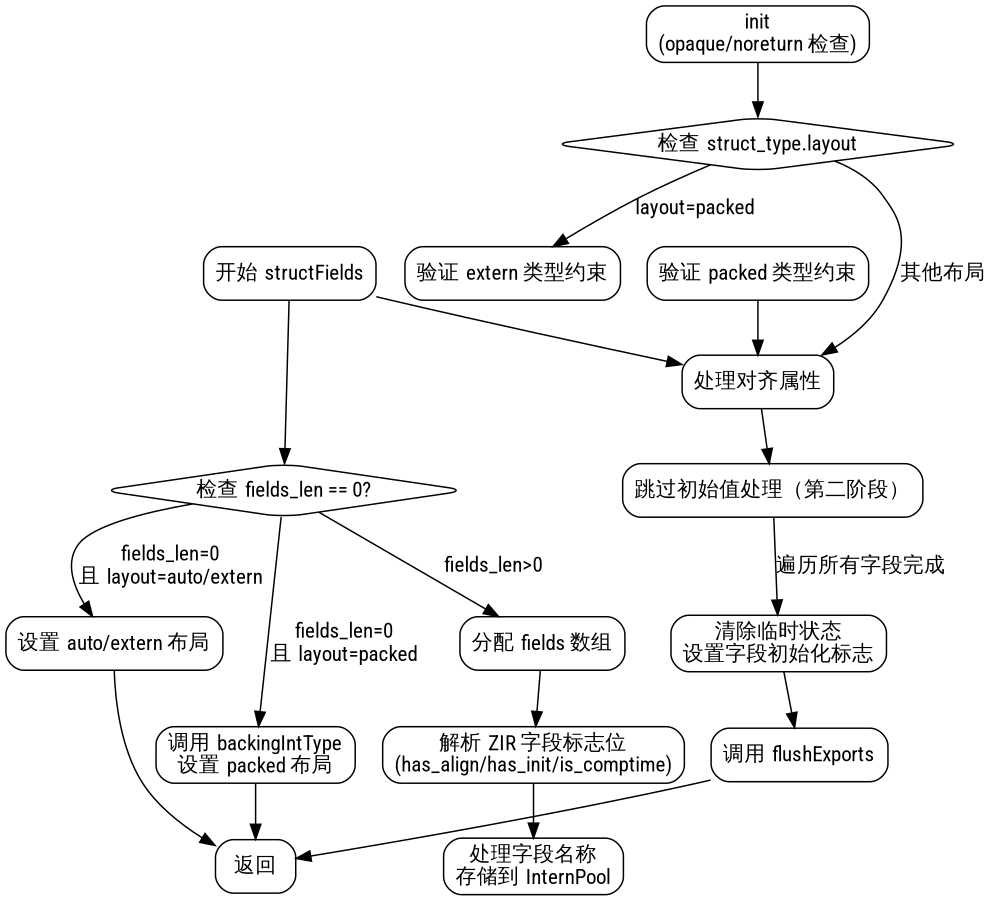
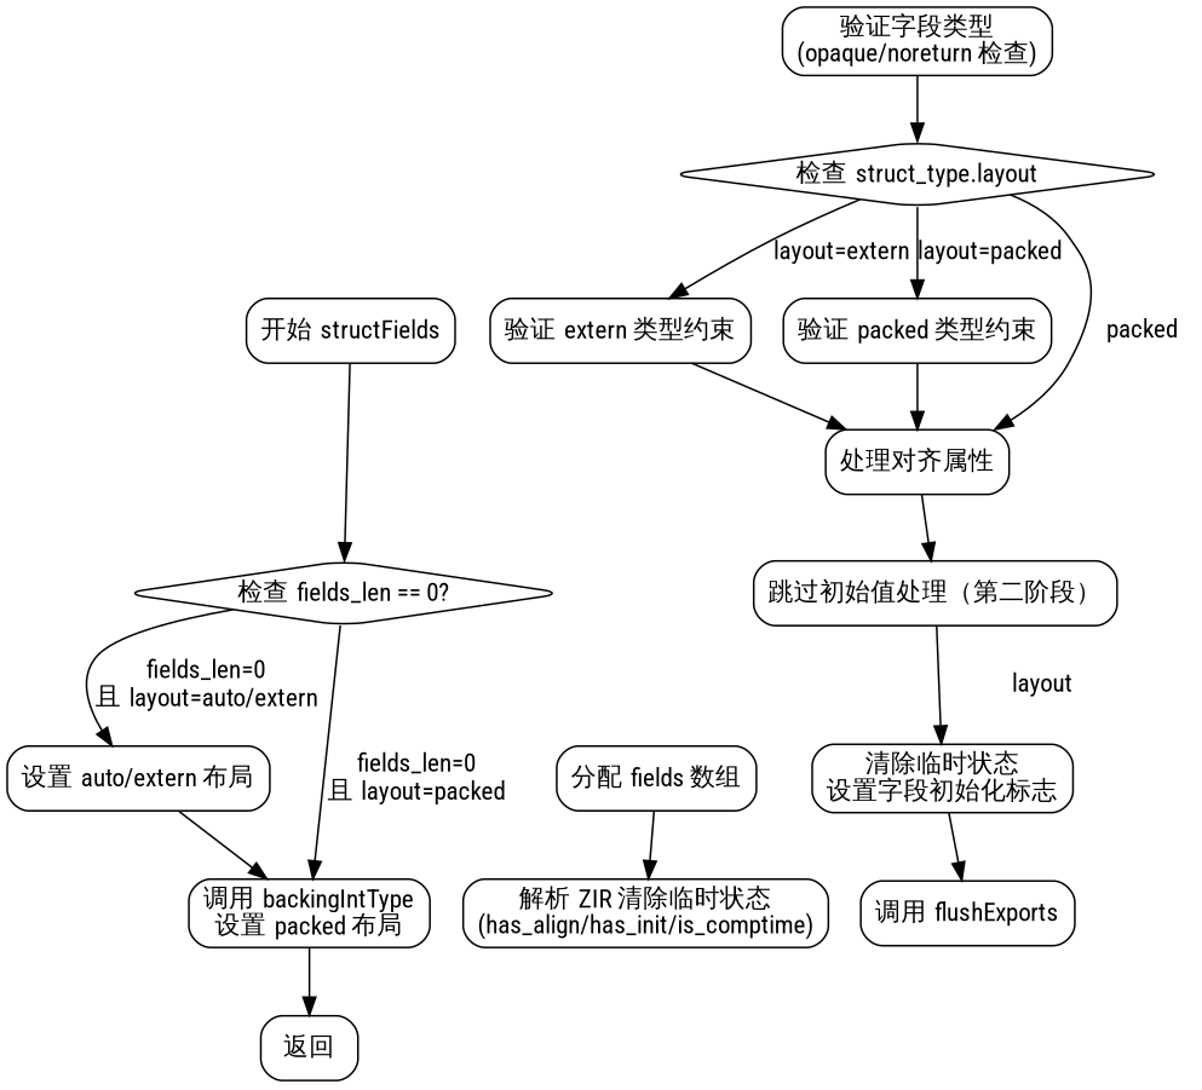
  digraph {
    fontname="Roboto Condensed"
    node [fontname="Roboto Condensed" shape=rectangle style=rounded]
    edge [fontname="Roboto Condensed"]
    n1 [label="开始 structFields"]
    n2 [label="检查 fields_len == 0?" shape=diamond]
    n3 [label="调用 backingIntType\n设置 packed 布局"]
    n4 [label="设置 auto/extern 布局"]
    n5 [label="分配 fields 数组"]
    n6 [label="返回"]
-   n7 [label="解析 ZIR 字段标志位\n(has_align/has_init/is_comptime)"]
-   n8 [label="处理字段名称\n存储到 InternPool"]
-   n9 [label="init\n(opaque/noreturn 检查)"]
+   n7 [label="解析 ZIR 清除临时状态\n(has_align/has_init/is_comptime)"]
+   n9 [label="验证字段类型\n(opaque/noreturn 检查)"]
    n10 [label="检查 struct_type.layout" shape=diamond]
    n11 [label="验证 extern 类型约束"]
    n12 [label="验证 packed 类型约束"]
    n13 [label="处理对齐属性"]
    n14 [label="跳过初始值处理（第二阶段）"]
    n15 [label="清除临时状态\n设置字段初始化标志"]
    n16 [label="调用 flushExports"]
    n1 -> n2
    n2 -> n3 [label="fields_len=0\n且 layout=packed"]
    n2 -> n4 [label="fields_len=0\n且 layout=auto/extern"]
-   n2 -> n5 [label="fields_len>0"]
    n3 -> n6
-   n4 -> n6
+   n4 -> n3
    n5 -> n7
-   n7 -> n8
    n9 -> n10
-   n10 -> n11 [label="layout=packed"]
-   n10 -> n13 [label="其他布局"]
-   n1 -> n13
+   n10 -> n11 [label="layout=extern"]
+   n10 -> n12 [label="layout=packed"]
+   n10 -> n13 [label=packed]
+   n11 -> n13
    n12 -> n13
    n13 -> n14
-   n14 -> n15 [label="遍历所有字段完成"]
+   n14 -> n15 [label=layout]
    n15 -> n16
-   n16 -> n6
  }
